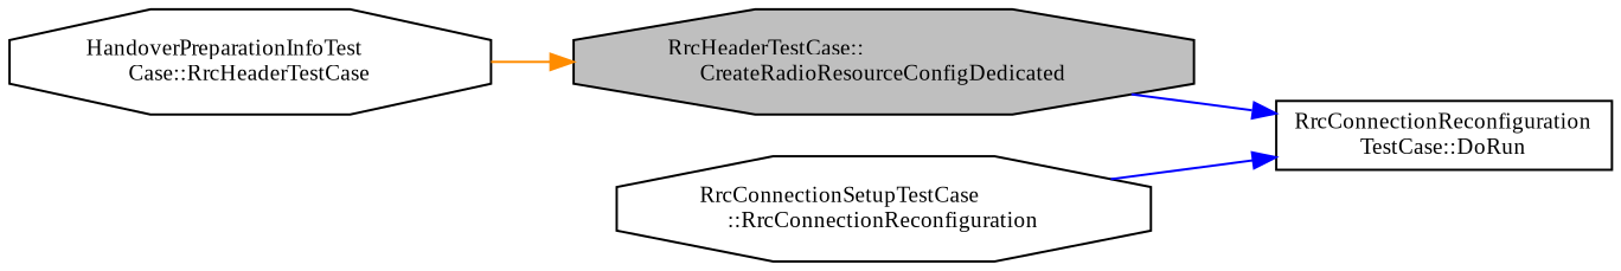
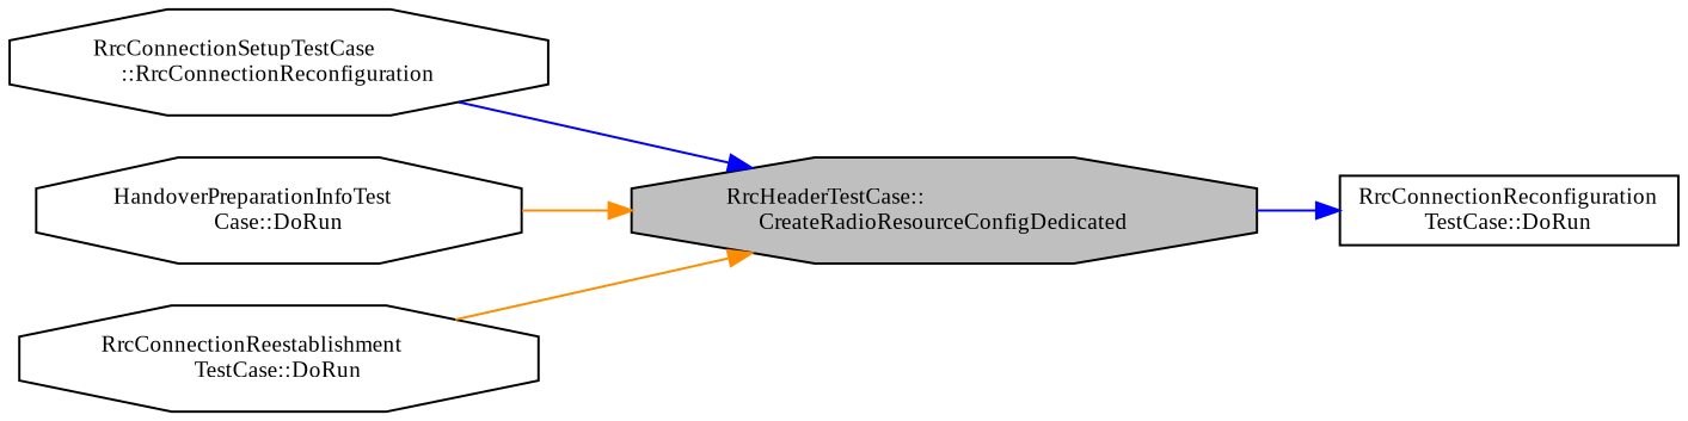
  digraph {
    fontname="Liberation Serif"
    rankdir=RL
    node [color=black fillcolor=white fontname="Liberation Serif" fontsize=10 shape=octagon style=filled]
    edge [color=blue dir=back fontname="Liberation Serif" fontsize=10 labelfontname=Helvetica labelfontsize=10 style=solid]
    n1 [fillcolor=grey75 fontcolor=black height=0.2 label="RrcHeaderTestCase::\lCreateRadioResourceConfigDedicated" width=0.4]
    n2 [height=0.2 label="RrcConnectionSetupTestCase\l::RrcConnectionReconfiguration" width=0.4]
-   n3 [height=0.2 label="HandoverPreparationInfoTest\lCase::RrcHeaderTestCase" width=0.4]
+   n3 [height=0.2 label="HandoverPreparationInfoTest\lCase::DoRun" width=0.4]
+   n4 [height=0.2 label="RrcConnectionReestablishment\lTestCase::DoRun" width=0.4]
    n5 [height=0.2 label="RrcConnectionReconfiguration\lTestCase::DoRun" shape=box width=0.4]
-   n5 -> n2
+   n1 -> n2
    n1 -> n3 [color=darkorange]
+   n1 -> n4 [color=darkorange]
    n5 -> n1
  }
